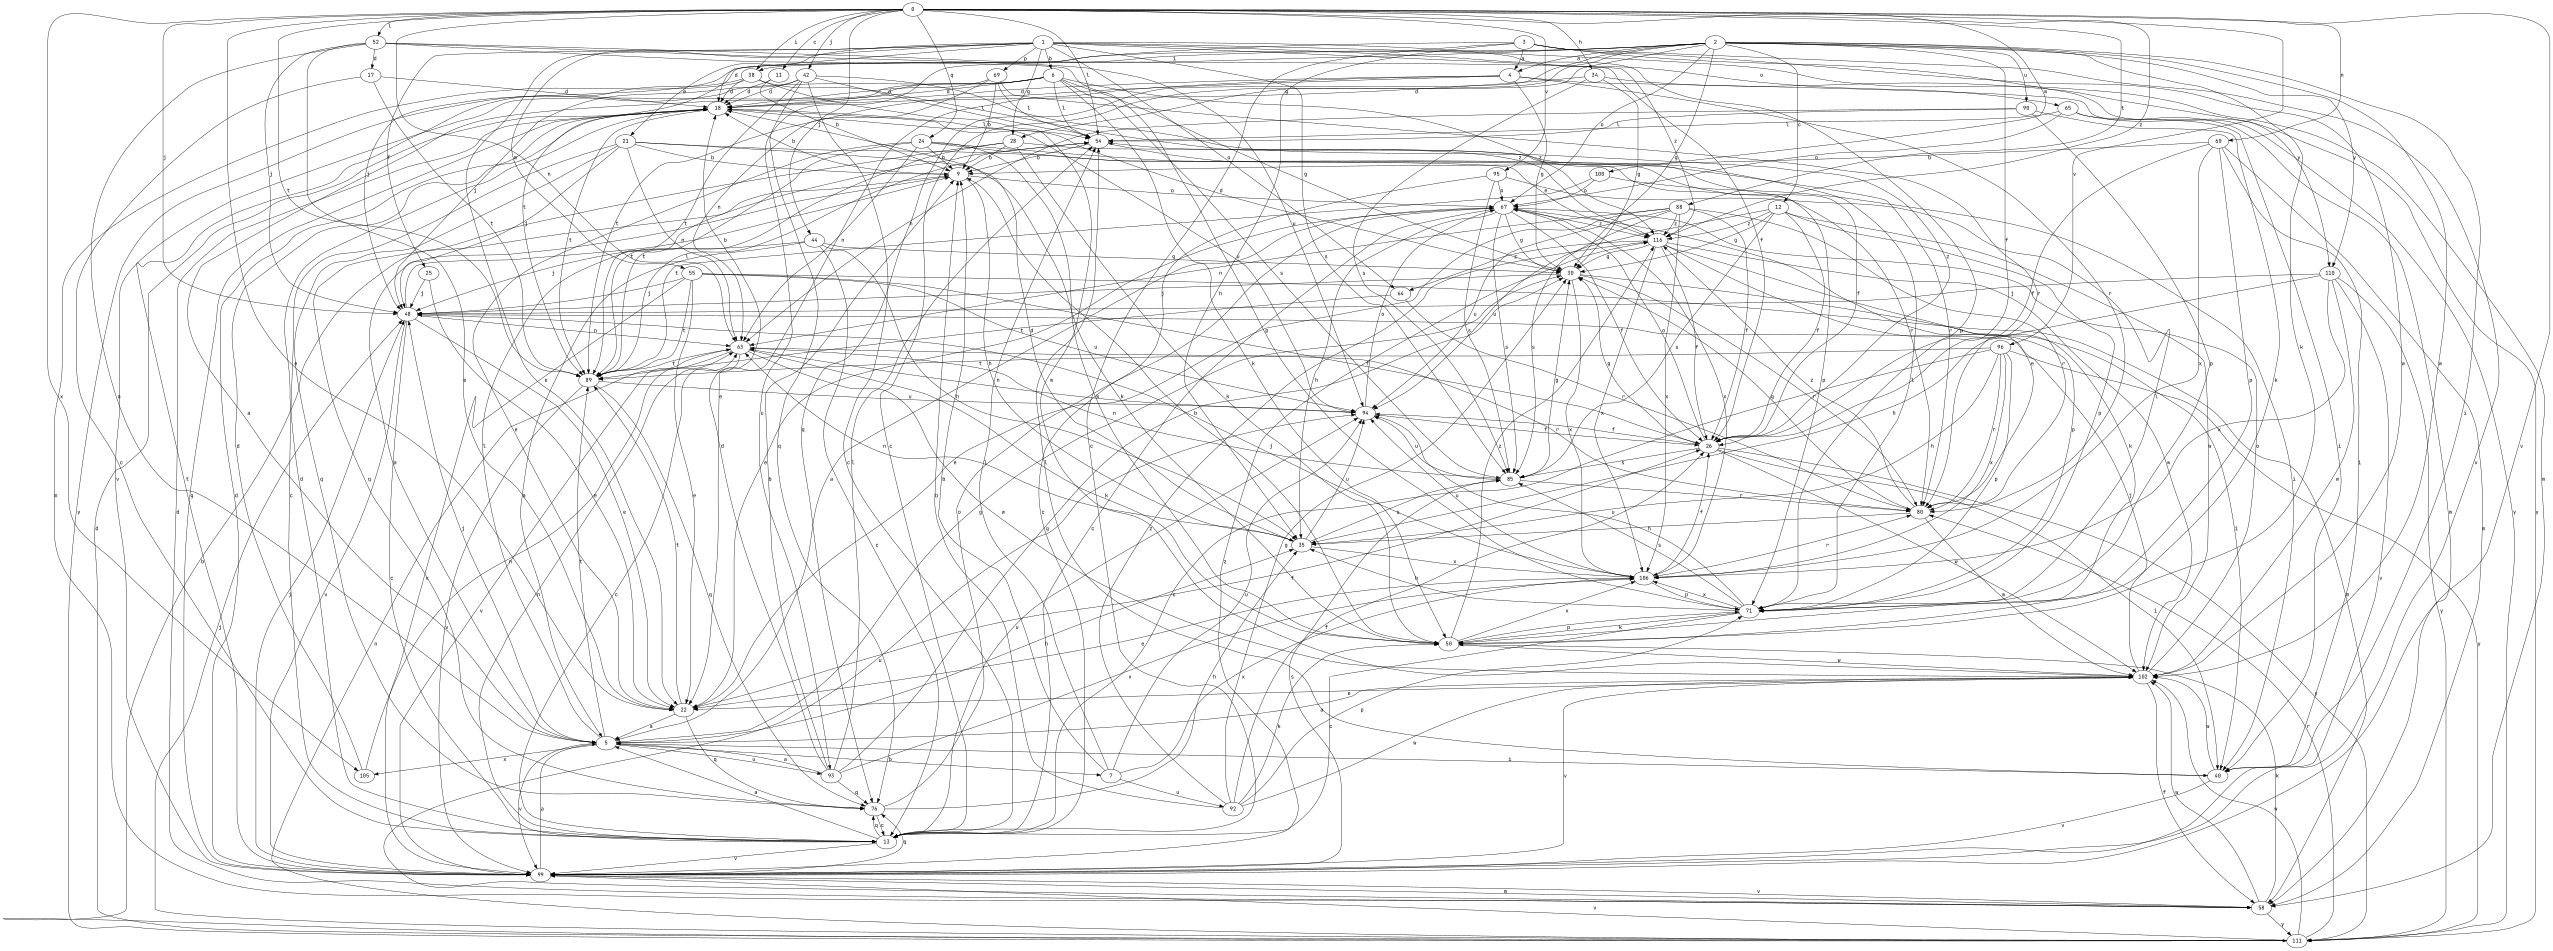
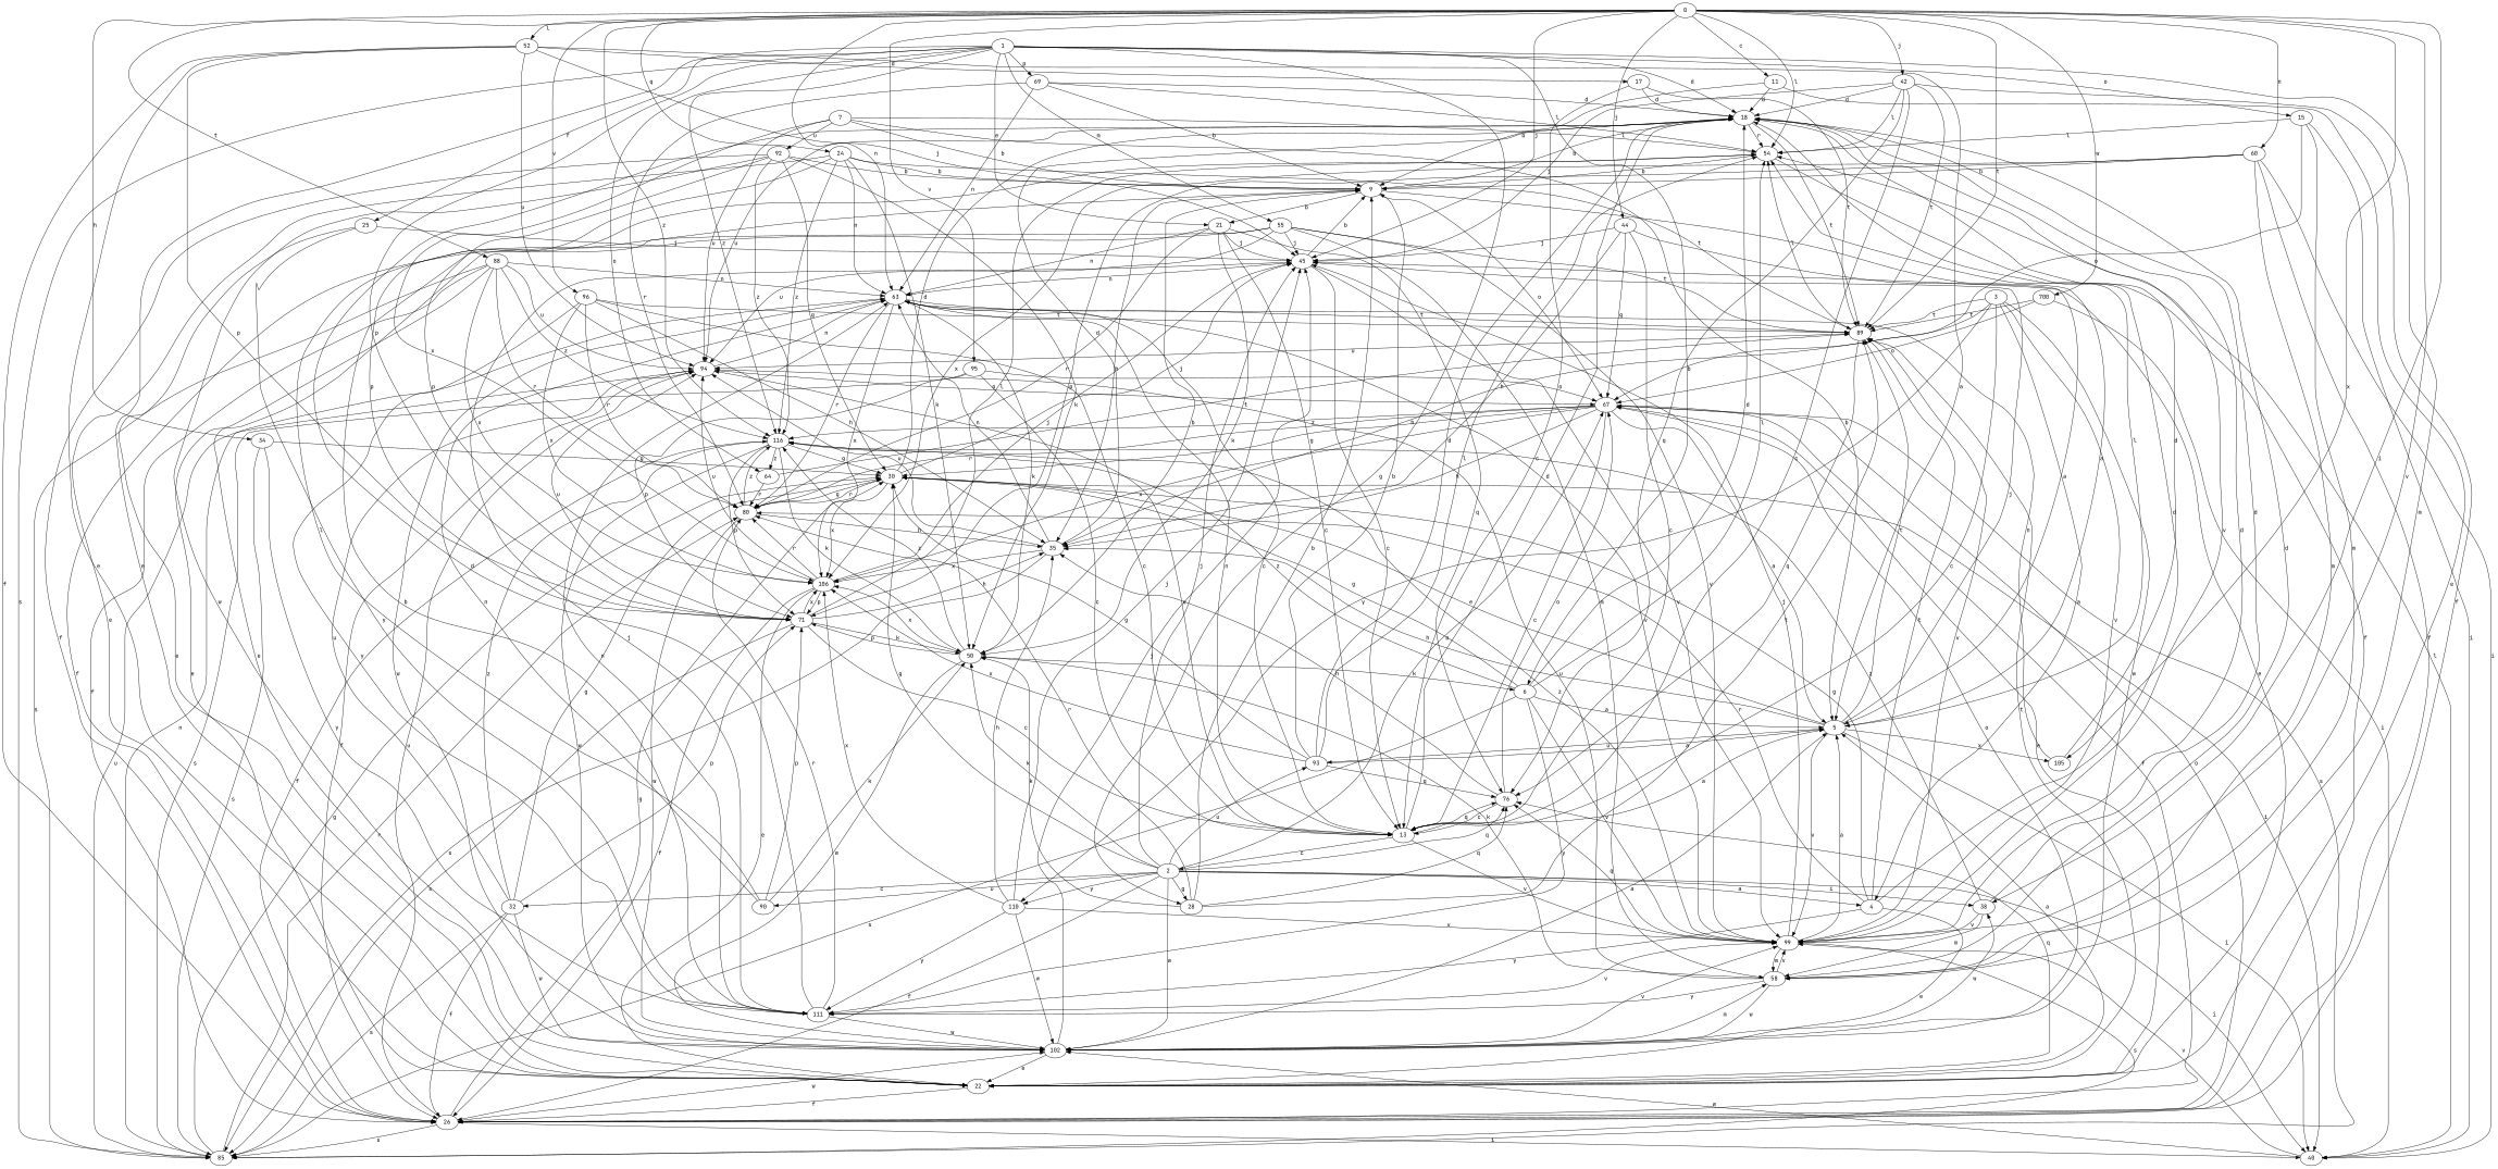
  strict digraph {
    fontname="JetBrains Mono"
    node [fontname="JetBrains Mono"]
    edge [fontname="JetBrains Mono"]
    0
    11
    34
    38
    42
    44
-   45 [label=48]
+   45
    52
    54
    60
    63
    n12 [label=24]
    88
    89
    95
    96
    99
-   100
+   100 [label=700]
    105
    116
    18
    22
    9
    17
    13
    85
    30
    111
    58
    102
    26
    76
    35
    5
    71
    94
    40
    106
    50
    80
    67
    64
    1
    6
    21
    25
    28
    55
-   65
+   65 [label=15]
    69
    2
    4
-   12
+   12 [label=32]
    90
    n55 [label=93]
    110
    3
    7
    92
    0 -> 11 [label=c]
    0 -> 34 [label=h]
    0 -> 38 [label=i]
    0 -> 42 [label=j]
    0 -> 44 [label=j]
    0 -> 45 [label=j]
    0 -> 52 [label=l]
    0 -> 54 [label=l]
    0 -> 60 [label=n]
    0 -> 63 [label=n]
    0 -> n12 [label=q]
    0 -> 88 [label=t]
    0 -> 89 [label=t]
    0 -> 95 [label=v]
    0 -> 96 [label=v]
    0 -> 99 [label=v]
    0 -> 100 [label=w]
    0 -> 105 [label=x]
    0 -> 116 [label=z]
    11 -> 18 [label=d]
-   0 -> 22 [label=e]
+   11 -> 22 [label=e]
    11 -> 9 [label=b]
-   34 -> 18 [label=d]
    34 -> 85 [label=s]
    34 -> 30 [label=g]
    34 -> 111 [label=y]
-   38 -> 99 [label=t]
+   38 -> 99 [label=v]
    38 -> 116 [label=z]
    38 -> 18 [label=d]
    38 -> 58 [label=m]
-   38 -> 102 [label=w]
+   102 -> 38 [label=w]
    42 -> 45 [label=j]
    42 -> 54 [label=l]
    42 -> 89 [label=t]
    42 -> 18 [label=d]
    42 -> 13 [label=c]
-   42 -> 26 [label=z]
+   42 -> 26 [label=f]
    42 -> 76 [label=q]
    44 -> 45 [label=j]
    44 -> 13 [label=c]
-   44 -> 30 [label=g]
+   44 -> 67 [label=g]
    44 -> 35 [label=h]
    44 -> 5 [label=a]
    45 -> 63 [label=n]
    45 -> 99 [label=v]
    45 -> 22 [label=e]
    45 -> 9 [label=b]
    45 -> 13 [label=c]
    52 -> 45 [label=j]
    52 -> 22 [label=e]
    52 -> 17 [label=d]
    52 -> 26 [label=f]
    52 -> 5 [label=a]
    52 -> 71 [label=p]
    52 -> 94 [label=u]
    54 -> 9 [label=b]
    54 -> 26 [label=f]
    60 -> 9 [label=b]
    60 -> 58 [label=m]
    60 -> 26 [label=f]
    60 -> 71 [label=p]
    60 -> 40 [label=i]
    60 -> 106 [label=x]
    63 -> 89 [label=t]
    63 -> 99 [label=v]
    63 -> 13 [label=c]
    63 -> 102 [label=w]
-   116 -> 106 [label=x]
+   63 -> 106 [label=x]
    63 -> 50 [label=k]
    63 -> 80 [label=r]
    n12 -> 63 [label=n]
    n12 -> 89 [label=t]
-   n12 -> 116 [label=e]
+   n12 -> 116 [label=z]
    n12 -> 22 [label=e]
    n12 -> 9 [label=b]
    n12 -> 71 [label=p]
    n12 -> 50 [label=k]
    88 -> 63 [label=n]
    88 -> 116 [label=z]
    88 -> 22 [label=e]
    88 -> 85 [label=s]
    88 -> 26 [label=f]
    88 -> 94 [label=u]
    88 -> 106 [label=x]
    88 -> 80 [label=r]
    89 -> 54 [label=l]
    89 -> 99 [label=v]
    89 -> 76 [label=q]
    89 -> 94 [label=u]
    95 -> 13 [label=c]
    95 -> 85 [label=s]
-   95 -> 71 [label=l]
+   95 -> 71 [label=p]
    95 -> 67 [label=o]
    96 -> 89 [label=t]
    96 -> 13 [label=c]
    96 -> 111 [label=y]
    96 -> 35 [label=h]
-   96 -> 71 [label=p]
    96 -> 106 [label=x]
    96 -> 80 [label=r]
    99 -> 45 [label=j]
    99 -> 116 [label=z]
    99 -> 18 [label=d]
    99 -> 85 [label=s]
    99 -> 58 [label=m]
    99 -> 76 [label=q]
    99 -> 5 [label=a]
    100 -> 89 [label=t]
    100 -> 40 [label=i]
    100 -> 67 [label=o]
    105 -> 63 [label=n]
    105 -> 18 [label=d]
    116 -> 30 [label=g]
    116 -> 102 [label=w]
    116 -> 26 [label=f]
    116 -> 71 [label=p]
    116 -> 50 [label=k]
    116 -> 64 [label=z]
-   18 -> 54 [label=l]
+   18 -> 54 [label=r]
    18 -> 89 [label=t]
-   18 -> 99 [label=g]
+   18 -> 99 [label=v]
    18 -> 94 [label=u]
    22 -> 89 [label=t]
    22 -> 26 [label=f]
    22 -> 76 [label=q]
    22 -> 5 [label=a]
    9 -> 18 [label=b]
    9 -> 35 [label=h]
    9 -> 5 [label=a]
    9 -> 67 [label=o]
    17 -> 89 [label=t]
    17 -> 18 [label=d]
    17 -> 13 [label=c]
    13 -> 63 [label=n]
    13 -> 99 [label=v]
    13 -> 18 [label=d]
    13 -> 76 [label=q]
    13 -> 5 [label=a]
    13 -> 94 [label=u]
    85 -> 63 [label=n]
    85 -> 30 [label=g]
    85 -> 94 [label=u]
    85 -> 80 [label=r]
    30 -> 45 [label=j]
    30 -> 18 [label=d]
    30 -> 40 [label=i]
    30 -> 106 [label=x]
    30 -> 80 [label=r]
    111 -> 45 [label=j]
    111 -> 63 [label=n]
    111 -> 99 [label=v]
    111 -> 18 [label=d]
    111 -> 9 [label=b]
    111 -> 102 [label=w]
    111 -> 80 [label=r]
    58 -> 99 [label=v]
    58 -> 18 [label=d]
    58 -> 111 [label=y]
    58 -> 102 [label=w]
    58 -> 94 [label=u]
    58 -> 50 [label=k]
    102 -> 45 [label=j]
    102 -> 99 [label=v]
    102 -> 22 [label=e]
-   102 -> 58 [label=f]
+   102 -> 58 [label=m]
    102 -> 5 [label=a]
    102 -> 67 [label=o]
    26 -> 85 [label=s]
    26 -> 30 [label=g]
-   26 -> 111 [label=y]
+   25 -> 111 [label=y]
    26 -> 102 [label=w]
-   26 -> 94 [label=f]
+   26 -> 94 [label=u]
    26 -> 40 [label=i]
    26 -> 67 [label=o]
    76 -> 13 [label=c]
    76 -> 35 [label=h]
    76 -> 67 [label=o]
    35 -> 63 [label=n]
    35 -> 18 [label=d]
    35 -> 85 [label=s]
    35 -> 94 [label=u]
    35 -> 106 [label=x]
    5 -> 45 [label=j]
    5 -> 54 [label=l]
    5 -> 89 [label=t]
    5 -> 99 [label=v]
    5 -> 105 [label=x]
-   5 -> 30 [label=g]
+   5 -> 30 [label=e]
    5 -> 35 [label=h]
    5 -> 40 [label=i]
    5 -> n55 [label=u]
-   5 -> 7 [label=b]
+   7 -> 5 [label=b]
    71 -> 54 [label=l]
    71 -> 13 [label=c]
    71 -> 85 [label=s]
    71 -> 35 [label=h]
    71 -> 94 [label=u]
    71 -> 106 [label=x]
    71 -> 50 [label=k]
    94 -> 63 [label=n]
    94 -> 26 [label=f]
    94 -> 67 [label=o]
    40 -> 54 [label=l]
    40 -> 99 [label=v]
    40 -> 102 [label=w]
    106 -> 45 [label=j]
    106 -> 22 [label=e]
    106 -> 26 [label=f]
    106 -> 71 [label=p]
    106 -> 94 [label=u]
    106 -> 80 [label=r]
    50 -> 116 [label=z]
    50 -> 9 [label=b]
    50 -> 102 [label=w]
    50 -> 71 [label=p]
    50 -> 106 [label=x]
    80 -> 116 [label=z]
    80 -> 30 [label=g]
    80 -> 102 [label=w]
    80 -> 35 [label=h]
    67 -> 116 [label=z]
    67 -> 22 [label=e]
    67 -> 13 [label=c]
    67 -> 85 [label=s]
    67 -> 30 [label=g]
    67 -> 26 [label=f]
    67 -> 35 [label=h]
    67 -> 5 [label=a]
    67 -> 106 [label=x]
-   67 -> 80 [label=e]
+   67 -> 80 [label=r]
    64 -> 89 [label=t]
    64 -> 80 [label=r]
    1 -> 116 [label=z]
    1 -> 18 [label=d]
    1 -> 22 [label=e]
    1 -> 85 [label=s]
    1 -> 58 [label=m]
    1 -> 71 [label=p]
    1 -> 64 [label=o]
    1 -> 6 [label=b]
    1 -> 21 [label=e]
    1 -> 25 [label=f]
    1 -> 28 [label=g]
    1 -> 55 [label=m]
    1 -> 65 [label=o]
    1 -> 69 [label=p]
    6 -> 54 [label=l]
    6 -> 99 [label=v]
    6 -> 116 [label=z]
    6 -> 18 [label=d]
    6 -> 85 [label=s]
    6 -> 30 [label=g]
    6 -> 111 [label=y]
    6 -> 5 [label=a]
-   6 -> 50 [label=k]
+   50 -> 6 [label=k]
    21 -> 45 [label=j]
    21 -> 63 [label=n]
-   21 -> 9 [label=b]
+   9 -> 21 [label=b]
    21 -> 13 [label=c]
    21 -> 76 [label=q]
    21 -> 50 [label=k]
    21 -> 80 [label=r]
    25 -> 45 [label=j]
    25 -> 22 [label=e]
    28 -> 89 [label=t]
    28 -> 9 [label=b]
    28 -> 76 [label=q]
    28 -> 50 [label=k]
    28 -> 80 [label=r]
    55 -> 45 [label=j]
    55 -> 89 [label=t]
    55 -> 99 [label=v]
    55 -> 22 [label=e]
    55 -> 58 [label=m]
    55 -> 26 [label=f]
    55 -> 94 [label=u]
    65 -> 54 [label=l]
    65 -> 58 [label=m]
    65 -> 40 [label=i]
    65 -> 67 [label=o]
    69 -> 54 [label=l]
    69 -> 63 [label=n]
    69 -> 18 [label=d]
    69 -> 9 [label=b]
    69 -> 80 [label=r]
    2 -> 38 [label=i]
    2 -> 45 [label=j]
-   2 -> 13 [label=c]
+   13 -> 2 [label=c]
    2 -> 30 [label=g]
    2 -> 102 [label=w]
    2 -> 26 [label=f]
    2 -> 76 [label=q]
    2 -> 40 [label=i]
    2 -> 50 [label=k]
    2 -> 67 [label=o]
    2 -> 28 [label=g]
    2 -> 4 [label=a]
    2 -> 12 [label=c]
    2 -> 90 [label=u]
    2 -> n55 [label=u]
    2 -> 110 [label=y]
    4 -> 89 [label=t]
    4 -> 18 [label=d]
    4 -> 22 [label=e]
    4 -> 30 [label=g]
    4 -> 111 [label=y]
    4 -> 80 [label=r]
    12 -> 116 [label=z]
    12 -> 85 [label=s]
    12 -> 30 [label=g]
    12 -> 102 [label=w]
    12 -> 26 [label=f]
    12 -> 71 [label=p]
    12 -> 94 [label=u]
    90 -> 54 [label=l]
    90 -> 63 [label=n]
    90 -> 71 [label=p]
    90 -> 50 [label=k]
    n55 -> 54 [label=l]
    n55 -> 18 [label=d]
    n55 -> 9 [label=b]
    n55 -> 30 [label=g]
    n55 -> 76 [label=q]
    n55 -> 5 [label=a]
    n55 -> 106 [label=x]
    110 -> 45 [label=j]
    110 -> 99 [label=v]
    110 -> 111 [label=y]
    110 -> 102 [label=w]
    110 -> 35 [label=h]
    110 -> 106 [label=x]
    3 -> 89 [label=t]
    3 -> 99 [label=v]
    3 -> 13 [label=c]
    3 -> 102 [label=w]
    3 -> 35 [label=h]
    3 -> 4 [label=a]
    3 -> 110 [label=y]
    7 -> 54 [label=l]
    7 -> 9 [label=b]
    7 -> 94 [label=u]
    7 -> 106 [label=x]
    7 -> 92 [label=u]
    92 -> 116 [label=z]
    92 -> 9 [label=b]
    92 -> 30 [label=g]
    92 -> 102 [label=w]
    92 -> 26 [label=f]
    92 -> 71 [label=p]
    92 -> 50 [label=k]
  }
